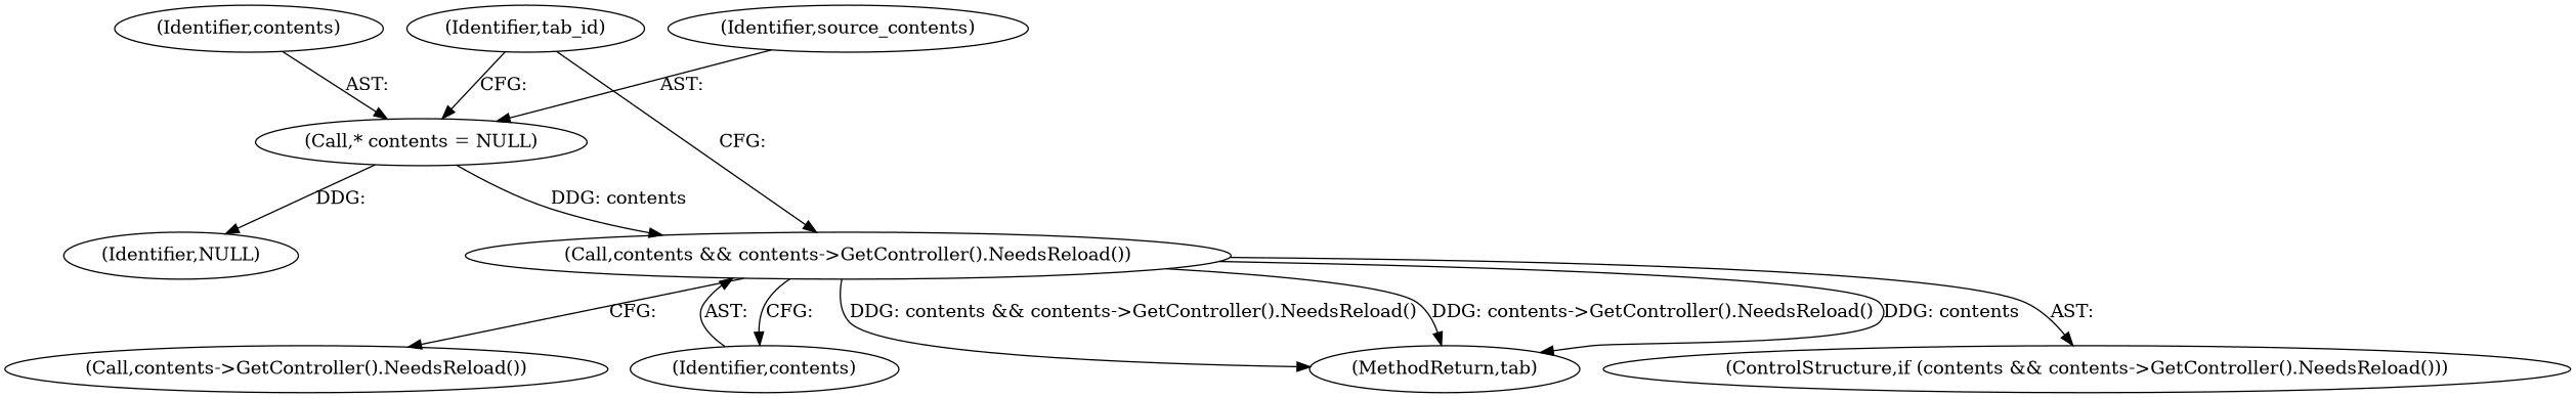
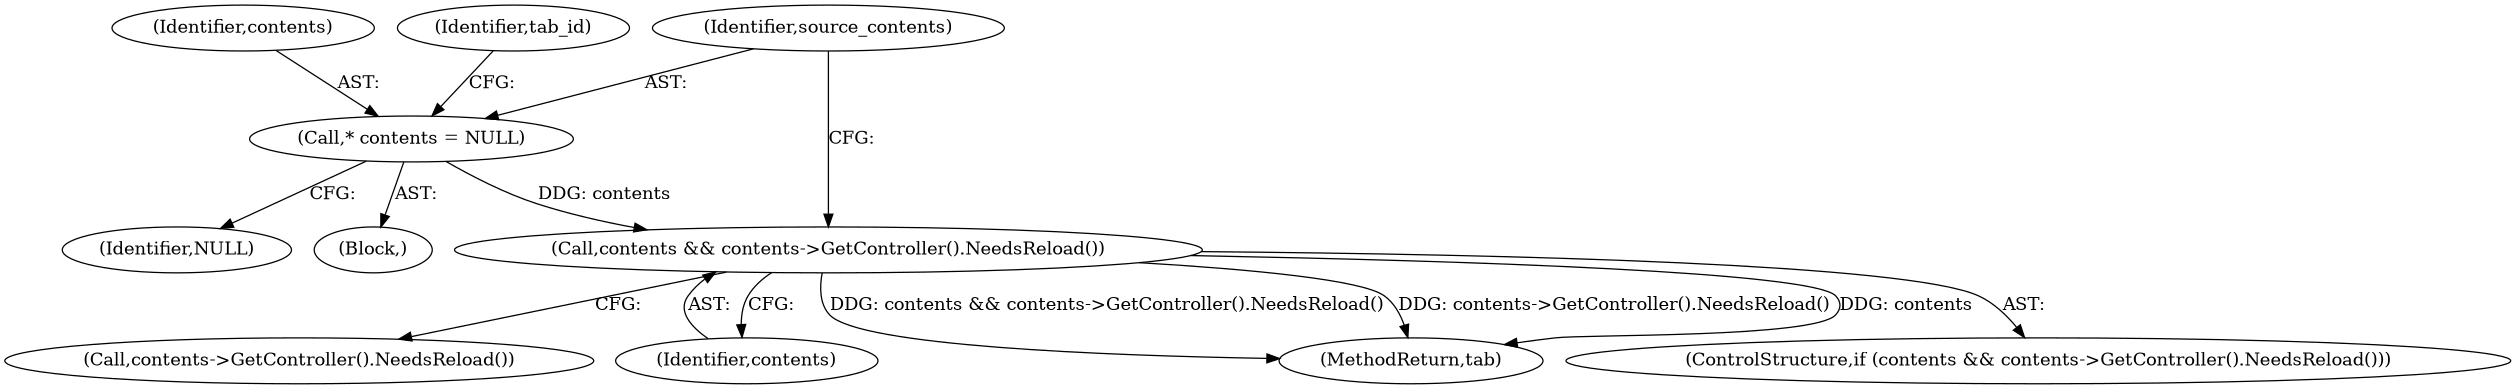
  digraph {
    n1 [label="(Call,contents && contents->GetController().NeedsReload())"]
    n2 [label="(Call,contents->GetController().NeedsReload())"]
    n3 [label="(Identifier,contents)"]
    n4 [label="(MethodReturn,tab)"]
    n5 [label="(ControlStructure,if (contents && contents->GetController().NeedsReload()))"]
    n6 [label="(Call,* contents = NULL)"]
    n7 [label="(Identifier,NULL)"]
+   n8 [label="(Block,)"]
    n9 [label="(Identifier,contents)"]
    n10 [label="(Identifier,source_contents)"]
    n11 [label="(Identifier,tab_id)"]
    n1 -> n2 [label="CFG: "]
    n1 -> n3 [label="CFG: "]
    n1 -> n4 [label="DDG: contents && contents->GetController().NeedsReload()"]
    n1 -> n4 [label="DDG: contents->GetController().NeedsReload()"]
    n1 -> n4 [label="DDG: contents"]
    n1 -> n5 [label="AST: "]
    n3 -> n1 [label="AST: "]
    n6 -> n1 [label="DDG: contents"]
-   n6 -> n7 [label="DDG: "]
+   n6 -> n7 [label="CFG: "]
+   n6 -> n8 [label="AST: "]
    n9 -> n6 [label="AST: "]
-   n11 -> n1 [label="CFG: "]
+   n10 -> n1 [label="CFG: "]
    n10 -> n6 [label="AST: "]
    n11 -> n6 [label="CFG: "]
  }
